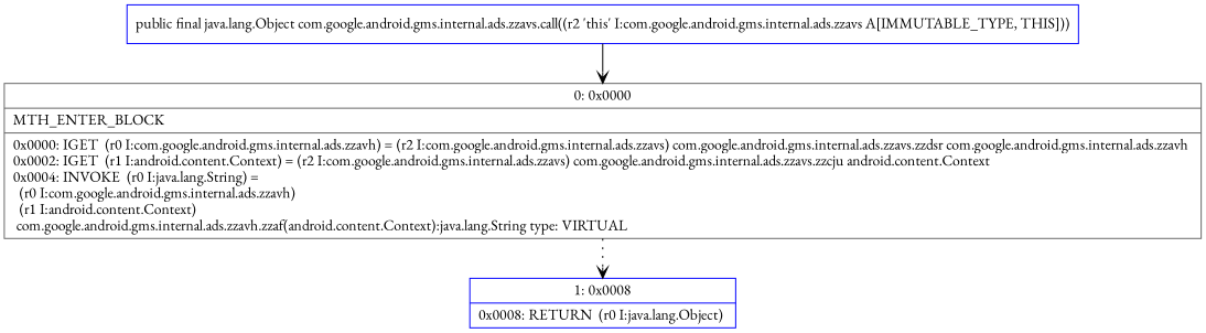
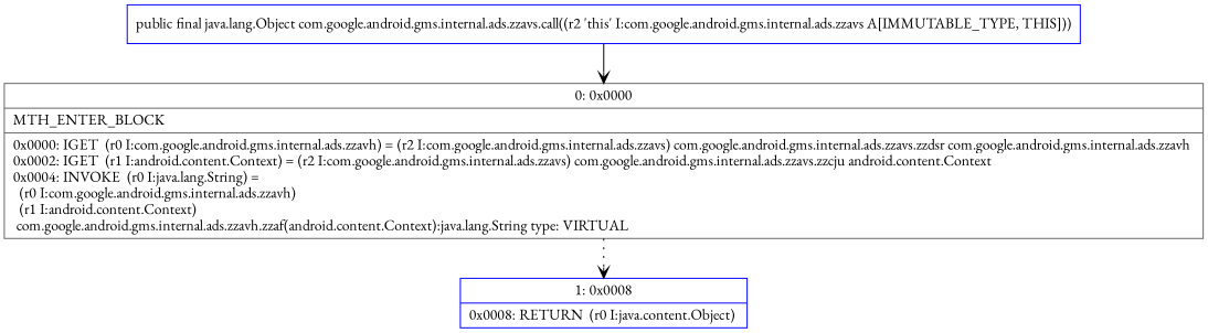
  digraph {
    fontname="EB Garamond"
    node [shape=record color=blue fontname="EB Garamond"]
    edge [arrowhead=vee fontname="EB Garamond"]
    n1 [label="{0\:\ 0x0000|MTH_ENTER_BLOCK\l|0x0000: IGET  (r0 I:com.google.android.gms.internal.ads.zzavh) = (r2 I:com.google.android.gms.internal.ads.zzavs) com.google.android.gms.internal.ads.zzavs.zzdsr com.google.android.gms.internal.ads.zzavh \l0x0002: IGET  (r1 I:android.content.Context) = (r2 I:com.google.android.gms.internal.ads.zzavs) com.google.android.gms.internal.ads.zzavs.zzcju android.content.Context \l0x0004: INVOKE  (r0 I:java.lang.String) = \l  (r0 I:com.google.android.gms.internal.ads.zzavh)\l  (r1 I:android.content.Context)\l com.google.android.gms.internal.ads.zzavh.zzaf(android.content.Context):java.lang.String type: VIRTUAL \l}" color=gray40]
-   n2 [label="{1\:\ 0x0008|0x0008: RETURN  (r0 I:java.lang.Object) \l}"]
+   n2 [label="{1\:\ 0x0008|0x0008: RETURN  (r0 I:java.content.Object) \l}"]
    n3 [label="{public final java.lang.Object com.google.android.gms.internal.ads.zzavs.call((r2 'this' I:com.google.android.gms.internal.ads.zzavs A[IMMUTABLE_TYPE, THIS])) }"]
    n1 -> n2 [style=dotted]
    n3 -> n1 [style=solid]
  }
